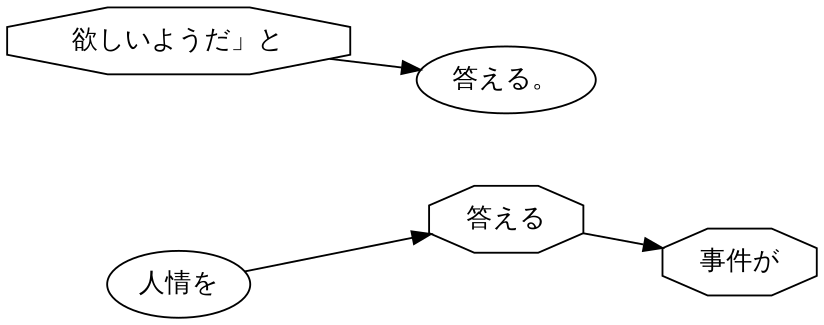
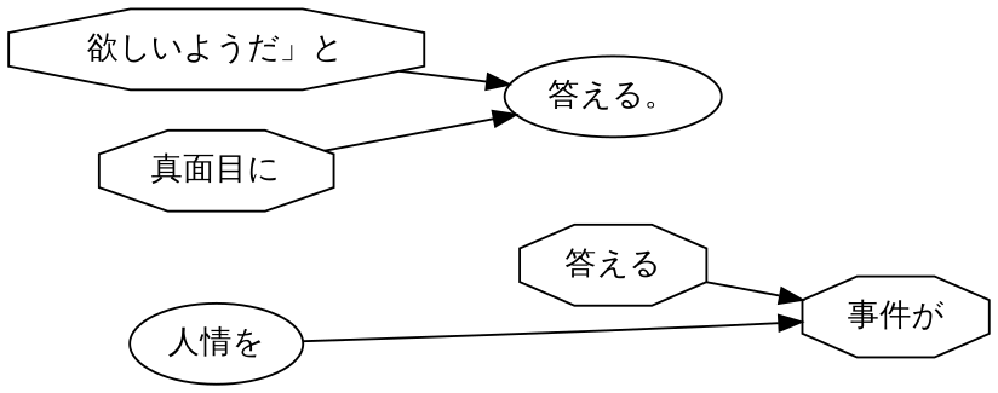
  digraph {
    fontname="Noto Serif"
    rankdir=LR
    node [fontname="Noto Serif" shape=octagon]
    edge [fontname="Noto Serif"]
    n1 [label="答える"]
    n2 [label="事件が"]
    n3 [label="人情を" shape=ellipse]
    n4 [label="欲しいようだ」と"]
    n5 [label="答える。" shape=ellipse]
+   n6 [label="真面目に"]
    n1 -> n2
-   n3 -> n1
+   n3 -> n2
    n4 -> n5
+   n6 -> n5
  }
